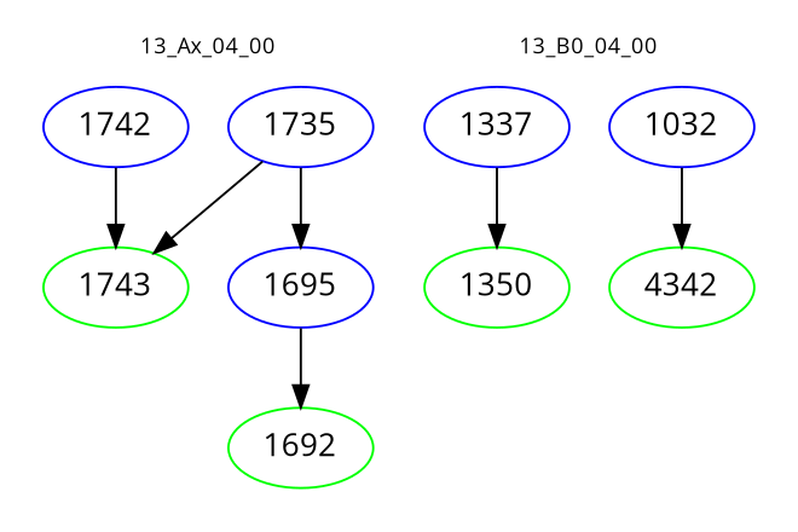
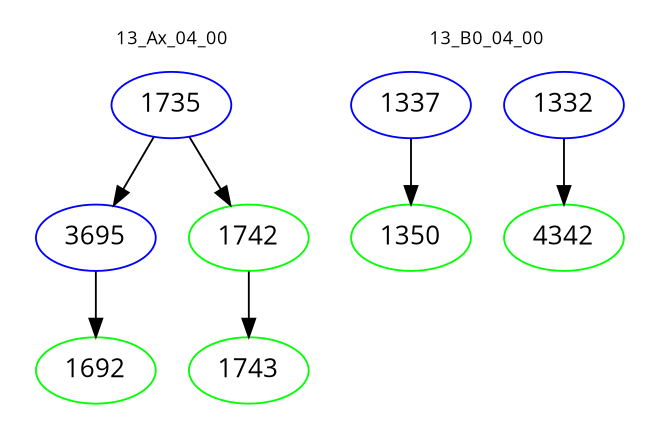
  digraph {
    fontname="Open Sans"
    node [color=blue fontname="Open Sans"]
    edge [color=black fontname="Open Sans"]
    n1 [label=1735]
-   n2 [label=1695]
-   n3 [label=1742]
+   n2 [label=3695]
+   n3 [color=green label=1742]
    n4 [color=green label=1692]
    n5 [color=green label=1743]
-   n6 [label=1032]
+   n6 [label=1332]
    n7 [label=1337]
    n8 [color=green label=4342]
    n9 [color=green label=1350]
    subgraph cluster_1 {
      color=white
      fontsize=10
      label="13_Ax_04_00"
      n1
      n2
      n3
      n4
      n5
    }
    subgraph cluster_2 {
      color=white
      fontsize=10
      label="13_B0_04_00"
      n6
      n7
      n8
      n9
    }
    n1 -> n2
-   n1 -> n5
+   n1 -> n3
    n2 -> n4
    n3 -> n5
    n6 -> n8
    n7 -> n9
  }
